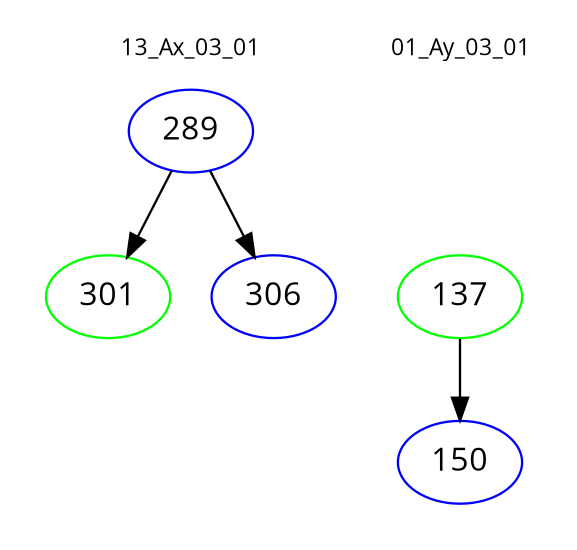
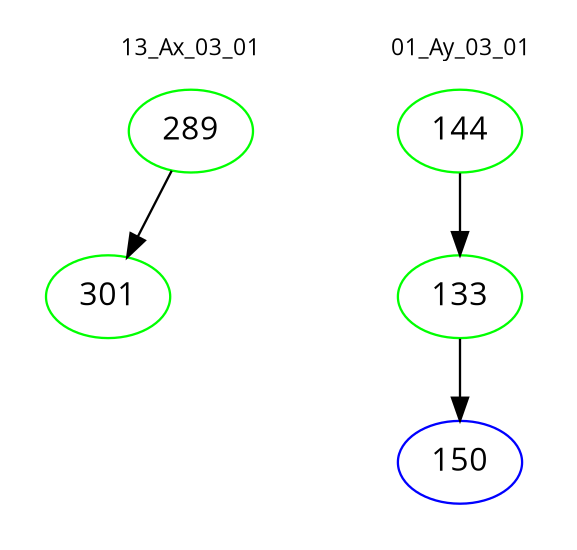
  digraph {
    fontname="Open Sans"
    node [color=green fontname="Open Sans"]
    edge [color=black fontname="Open Sans"]
-   n1 [color=blue label=289]
+   n1 [label=289]
    n2 [label=301]
-   n3 [color=blue label=306]
-   n5 [label=137]
+   n4 [label=144]
+   n5 [label=133]
    n6 [color=blue label=150]
    subgraph cluster_1 {
      color=white
      fontsize=10
      label="13_Ax_03_01"
      n1
      n2
-     n3
    }
    subgraph cluster_2 {
      color=white
      fontsize=10
      label="01_Ay_03_01"
+     n4
      n5
      n6
    }
    n1 -> n2
-   n1 -> n3
+   n4 -> n5
    n5 -> n6
  }
